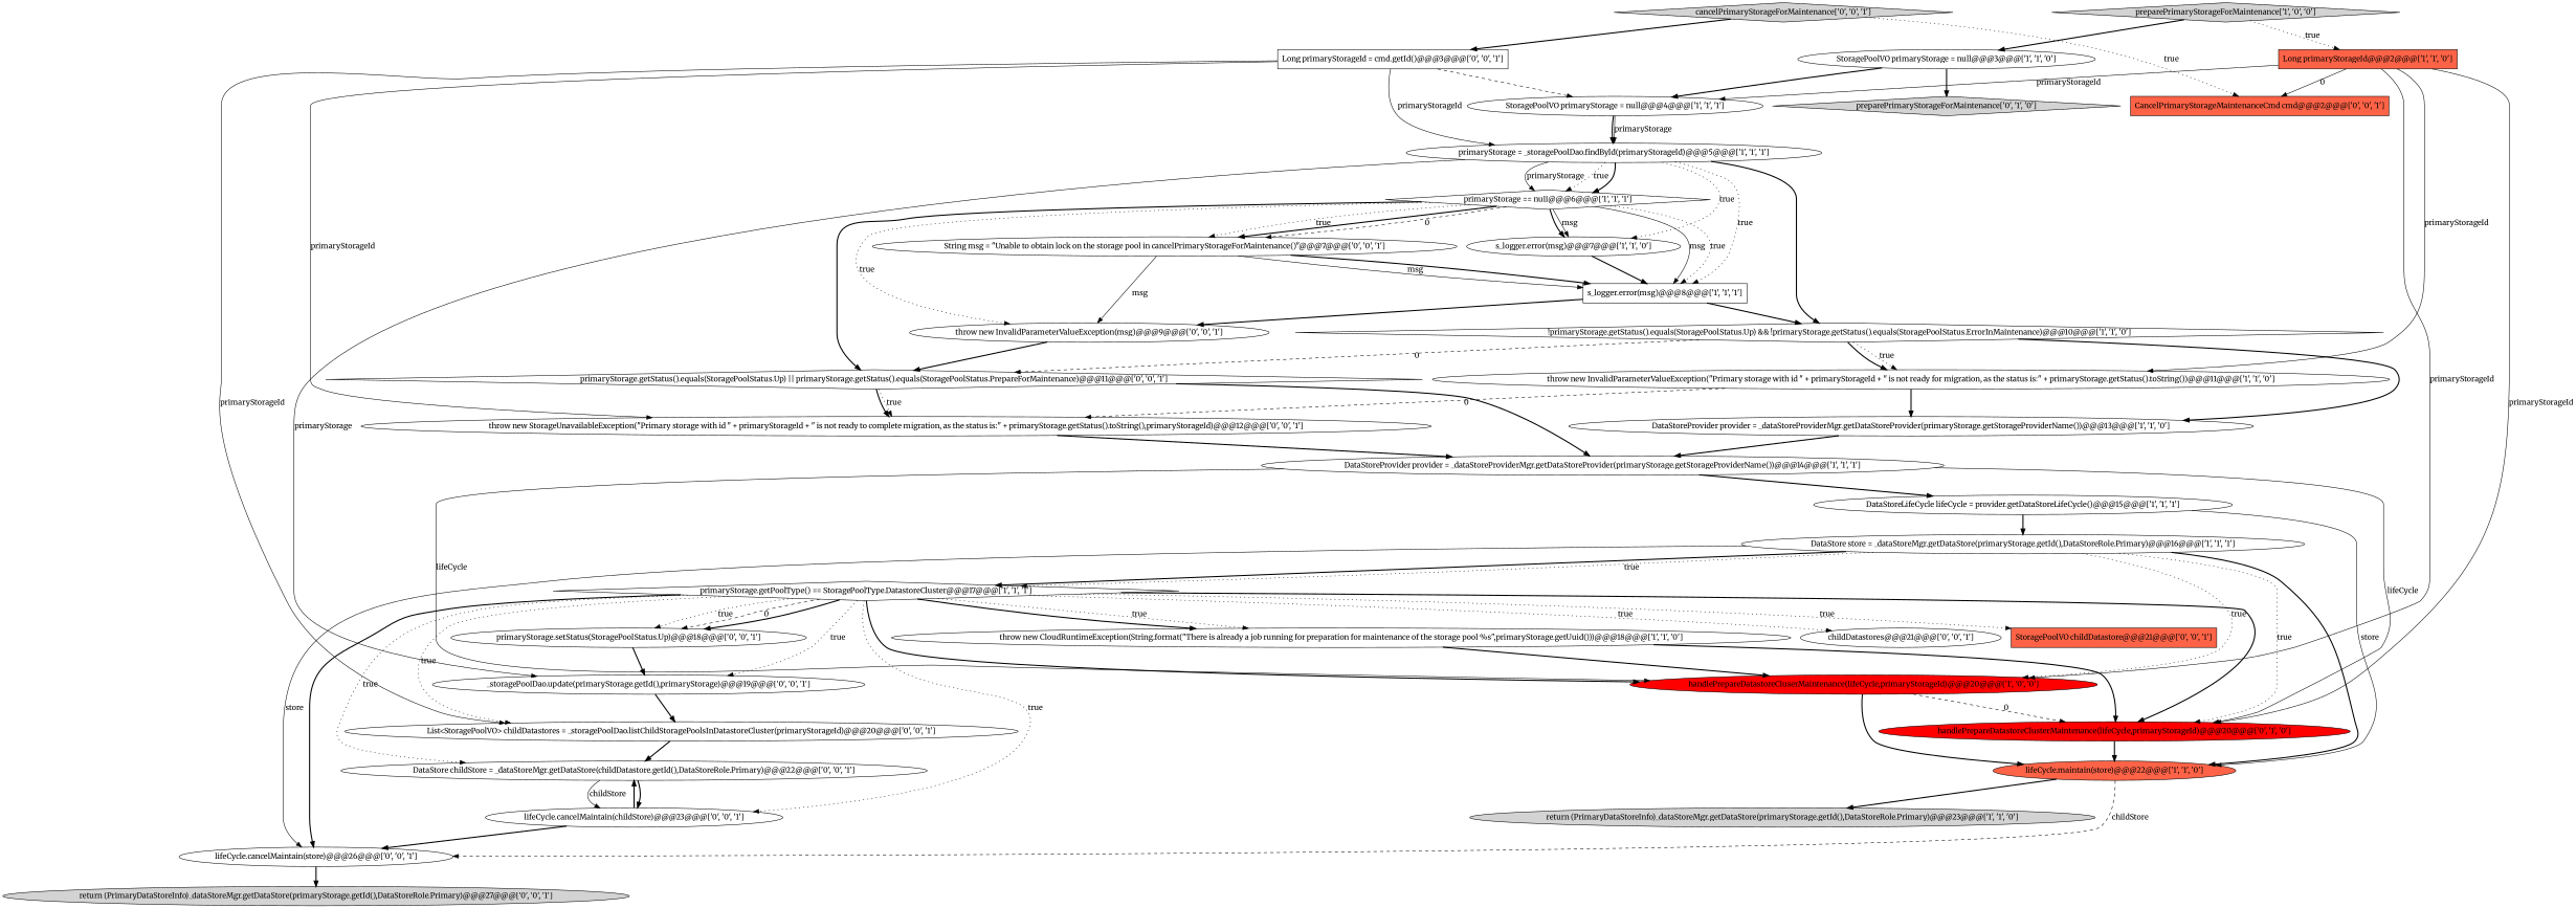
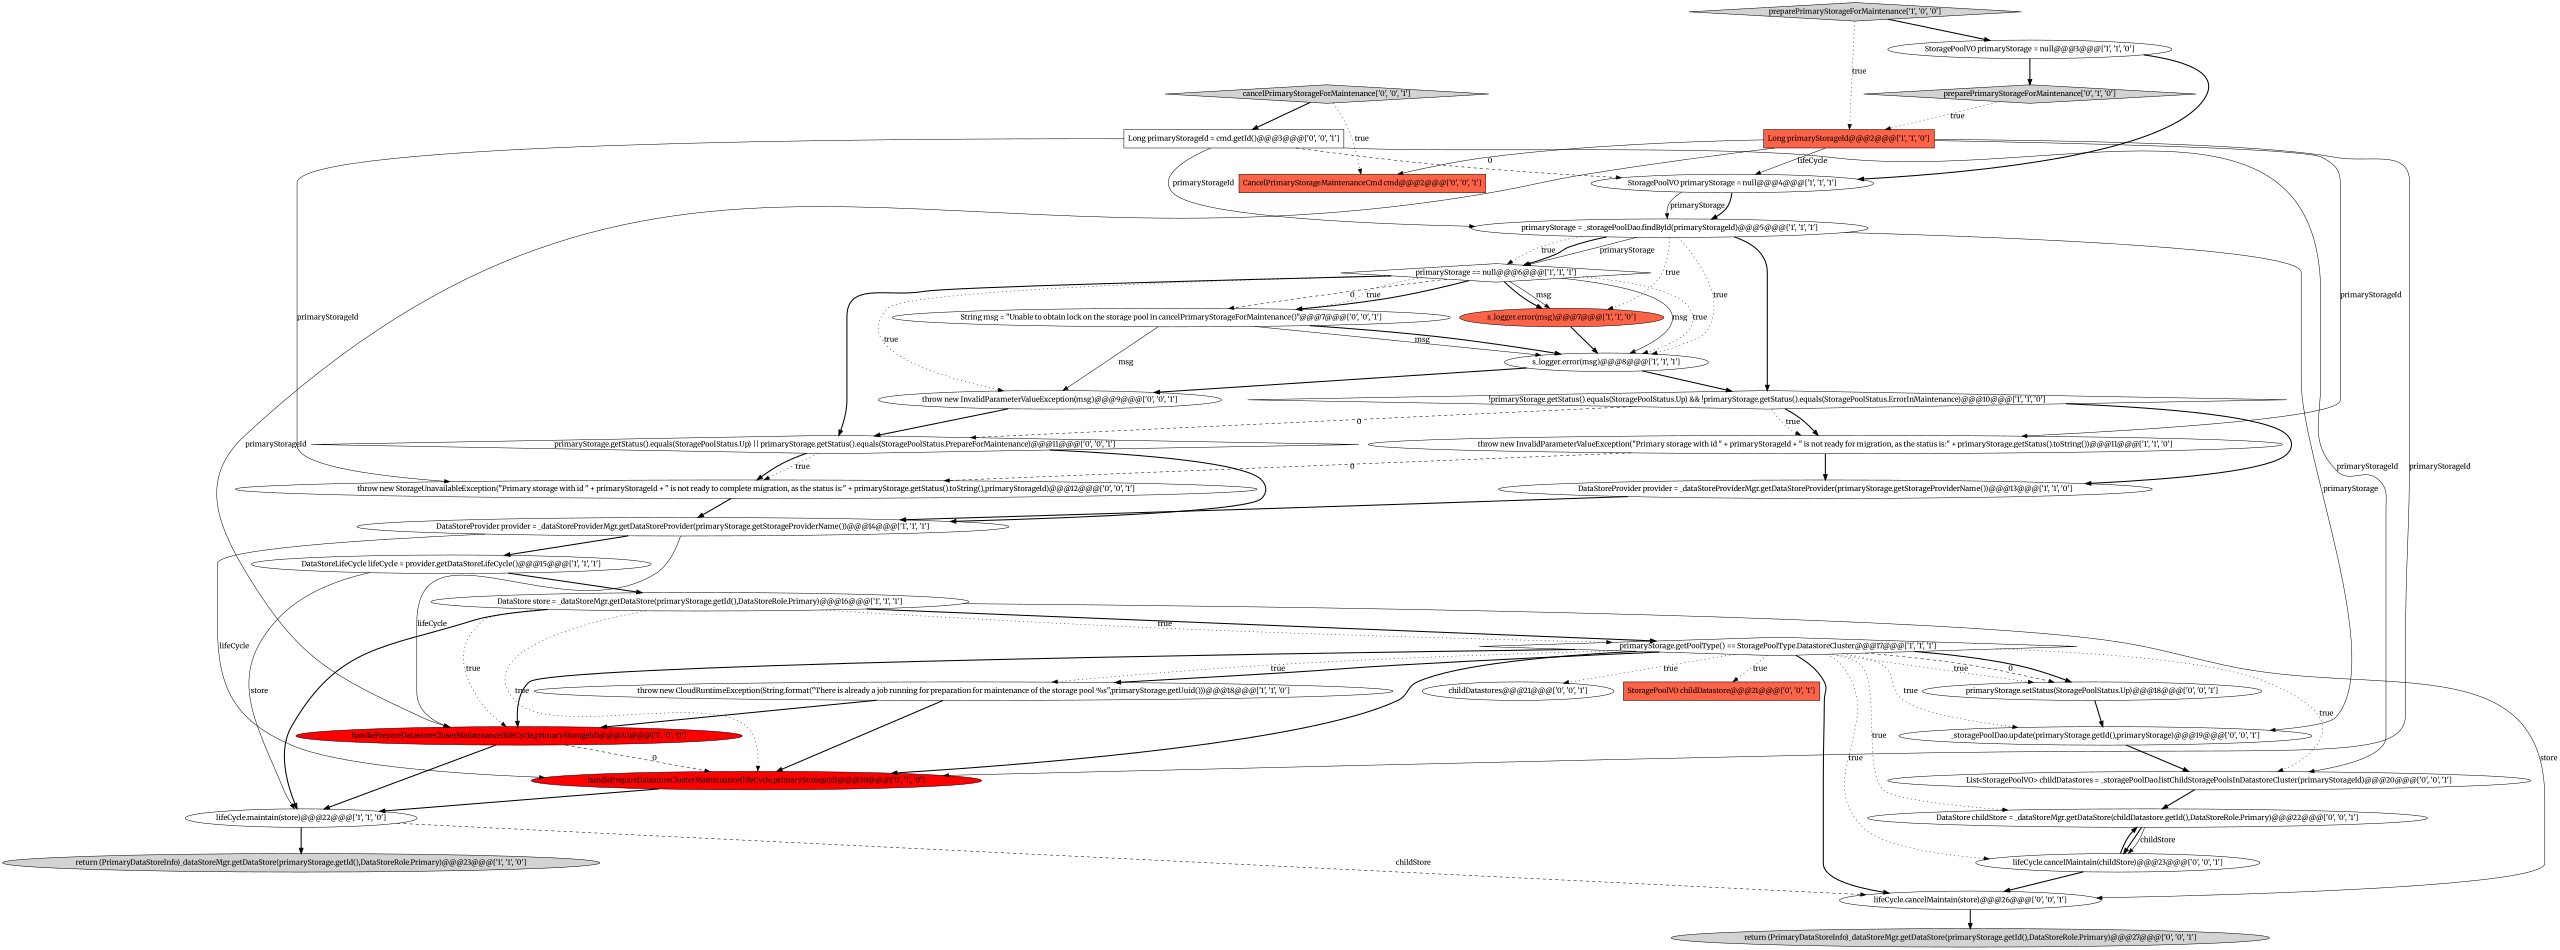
  digraph {
    fontname=Merriweather
    node [fillcolor=white fontname=Merriweather shape=ellipse style=filled]
    edge [fontname=Merriweather style=bold]
-   n1 [label="s_logger.error(msg)@@@7@@@['1', '1', '0']"]
-   n2 [label="s_logger.error(msg)@@@8@@@['1', '1', '1']" shape=box]
+   n1 [fillcolor=tomato label="s_logger.error(msg)@@@7@@@['1', '1', '0']"]
+   n2 [label="s_logger.error(msg)@@@8@@@['1', '1', '1']"]
    n3 [label="throw new InvalidParameterValueException(msg)@@@9@@@['0', '0', '1']"]
    n4 [label="!primaryStorage.getStatus().equals(StoragePoolStatus.Up) && !primaryStorage.getStatus().equals(StoragePoolStatus.ErrorInMaintenance)@@@10@@@['1', '1', '0']" shape=diamond]
    n5 [fillcolor=lightgray label="return (PrimaryDataStoreInfo)_dataStoreMgr.getDataStore(primaryStorage.getId(),DataStoreRole.Primary)@@@23@@@['1', '1', '0']"]
    n6 [label="_storagePoolDao.update(primaryStorage.getId(),primaryStorage)@@@19@@@['0', '0', '1']"]
    n7 [label="List<StoragePoolVO> childDatastores = _storagePoolDao.listChildStoragePoolsInDatastoreCluster(primaryStorageId)@@@20@@@['0', '0', '1']"]
    n8 [label="DataStore childStore = _dataStoreMgr.getDataStore(childDatastore.getId(),DataStoreRole.Primary)@@@22@@@['0', '0', '1']"]
    n9 [label="primaryStorage == null@@@6@@@['1', '1', '1']" shape=diamond]
    n10 [label="String msg = \"Unable to obtain lock on the storage pool in cancelPrimaryStorageForMaintenance()\"@@@7@@@['0', '0', '1']"]
    n11 [label="primaryStorage.getStatus().equals(StoragePoolStatus.Up) || primaryStorage.getStatus().equals(StoragePoolStatus.PrepareForMaintenance)@@@11@@@['0', '0', '1']" shape=diamond]
    n12 [label="throw new StorageUnavailableException(\"Primary storage with id \" + primaryStorageId + \" is not ready to complete migration, as the status is:\" + primaryStorage.getStatus().toString(),primaryStorageId)@@@12@@@['0', '0', '1']"]
    n13 [label="DataStoreProvider provider = _dataStoreProviderMgr.getDataStoreProvider(primaryStorage.getStorageProviderName())@@@14@@@['1', '1', '1']"]
    n14 [fillcolor=lightgray label="return (PrimaryDataStoreInfo)_dataStoreMgr.getDataStore(primaryStorage.getId(),DataStoreRole.Primary)@@@27@@@['0', '0', '1']"]
    n15 [fillcolor=tomato label="Long primaryStorageId@@@2@@@['1', '1', '0']" shape=box]
    n16 [fillcolor=tomato label="CancelPrimaryStorageMaintenanceCmd cmd@@@2@@@['0', '0', '1']" shape=box]
    n17 [label="StoragePoolVO primaryStorage = null@@@4@@@['1', '1', '1']"]
    n18 [label="throw new InvalidParameterValueException(\"Primary storage with id \" + primaryStorageId + \" is not ready for migration, as the status is:\" + primaryStorage.getStatus().toString())@@@11@@@['1', '1', '0']"]
    n19 [fillcolor=red label="handlePrepareDatastoreClusterMaintenance(lifeCycle,primaryStorageId)@@@20@@@['0', '1', '0']"]
    n20 [fillcolor=red label="handlePrepareDatastoreCluserMaintenance(lifeCycle,primaryStorageId)@@@20@@@['1', '0', '0']"]
    n21 [label="primaryStorage = _storagePoolDao.findById(primaryStorageId)@@@5@@@['1', '1', '1']"]
    n22 [label="DataStoreProvider provider = _dataStoreProviderMgr.getDataStoreProvider(primaryStorage.getStorageProviderName())@@@13@@@['1', '1', '0']"]
-   n23 [fillcolor=tomato label="lifeCycle.maintain(store)@@@22@@@['1', '1', '0']"]
+   n23 [label="lifeCycle.maintain(store)@@@22@@@['1', '1', '0']"]
    n24 [label="childDatastores@@@21@@@['0', '0', '1']"]
    n25 [label="DataStoreLifeCycle lifeCycle = provider.getDataStoreLifeCycle()@@@15@@@['1', '1', '1']"]
    n26 [label="primaryStorage.setStatus(StoragePoolStatus.Up)@@@18@@@['0', '0', '1']"]
    n27 [label="lifeCycle.cancelMaintain(store)@@@26@@@['0', '0', '1']"]
    n28 [label="lifeCycle.cancelMaintain(childStore)@@@23@@@['0', '0', '1']"]
    n29 [label="DataStore store = _dataStoreMgr.getDataStore(primaryStorage.getId(),DataStoreRole.Primary)@@@16@@@['1', '1', '1']"]
    n30 [label="primaryStorage.getPoolType() == StoragePoolType.DatastoreCluster@@@17@@@['1', '1', '1']" shape=diamond]
    n31 [fillcolor=tomato label="StoragePoolVO childDatastore@@@21@@@['0', '0', '1']" shape=box]
    n32 [label="throw new CloudRuntimeException(String.format(\"There is already a job running for preparation for maintenance of the storage pool %s\",primaryStorage.getUuid()))@@@18@@@['1', '1', '0']"]
    n33 [fillcolor=lightgray label="preparePrimaryStorageForMaintenance['1', '0', '0']" shape=diamond]
    n34 [label="StoragePoolVO primaryStorage = null@@@3@@@['1', '1', '0']"]
    n35 [fillcolor=lightgray label="preparePrimaryStorageForMaintenance['0', '1', '0']" shape=diamond]
    n36 [label="Long primaryStorageId = cmd.getId()@@@3@@@['0', '0', '1']" shape=box]
    n37 [fillcolor=lightgray label="cancelPrimaryStorageForMaintenance['0', '0', '1']" shape=diamond]
    n1 -> n2
    n2 -> n3
    n2 -> n4
    n3 -> n11
    n4 -> n11 [label=0 style=dashed]
    n4 -> n18 [label=true style=dotted]
    n4 -> n18
    n4 -> n22
    n6 -> n7
    n7 -> n8
    n8 -> n28
    n8 -> n28 [label=childStore style=solid]
    n9 -> n1 [label=msg style=solid]
    n9 -> n1
    n9 -> n2 [label=msg style=solid]
    n9 -> n2 [label=true style=dotted]
    n9 -> n3 [label=true style=dotted]
    n9 -> n10
    n9 -> n10 [label=0 style=dashed]
    n9 -> n10 [label=true style=dotted]
    n9 -> n11
    n10 -> n2 [label=msg style=solid]
    n10 -> n2
    n10 -> n3 [label=msg style=solid]
    n11 -> n12 [label=true style=dotted]
    n11 -> n12
    n11 -> n13
    n12 -> n13
    n13 -> n19 [label=lifeCycle style=solid]
    n13 -> n20 [label=lifeCycle style=solid]
    n13 -> n25
    n15 -> n16 [label=0 style=solid]
-   n15 -> n17 [label=primaryStorageId style=solid]
+   n15 -> n17 [label=lifeCycle style=solid]
    n15 -> n18 [label=primaryStorageId style=solid]
    n15 -> n19 [label=primaryStorageId style=solid]
    n15 -> n20 [label=primaryStorageId style=solid]
    n17 -> n21 [label=primaryStorage style=solid]
    n17 -> n21
    n18 -> n12 [label=0 style=dashed]
    n18 -> n22
    n19 -> n23
    n20 -> n19 [label=0 style=dashed]
    n20 -> n23
    n21 -> n1 [label=true style=dotted]
    n21 -> n2 [label=true style=dotted]
    n21 -> n4
    n21 -> n6 [label=primaryStorage style=solid]
    n21 -> n9 [label=primaryStorage style=solid]
    n21 -> n9 [label=true style=dotted]
    n21 -> n9
    n22 -> n13
    n23 -> n5
    n23 -> n27 [label=childStore style=dashed]
    n25 -> n23 [label=store style=solid]
    n25 -> n29
    n26 -> n6
    n27 -> n14
    n28 -> n8
    n28 -> n27
    n29 -> n19 [label=true style=dotted]
    n29 -> n20 [label=true style=dotted]
    n29 -> n23
    n29 -> n27 [label=store style=solid]
    n29 -> n30
    n29 -> n30 [label=true style=dotted]
    n30 -> n6 [label=true style=dotted]
    n30 -> n7 [label=true style=dotted]
    n30 -> n8 [label=true style=dotted]
    n30 -> n19
    n30 -> n20
    n30 -> n24 [label=true style=dotted]
    n30 -> n26 [label=true style=dotted]
    n30 -> n26 [label=0 style=dashed]
    n30 -> n26
    n30 -> n27
    n30 -> n28 [label=true style=dotted]
    n30 -> n31 [label=true style=dotted]
    n30 -> n32 [label=true style=dotted]
    n30 -> n32
    n32 -> n19
    n32 -> n20
    n33 -> n15 [label=true style=dotted]
    n33 -> n34
    n34 -> n17
    n34 -> n35
+   n35 -> n15 [label=true style=dotted]
    n36 -> n7 [label=primaryStorageId style=solid]
    n36 -> n12 [label=primaryStorageId style=solid]
    n36 -> n17 [style=dashed]
    n36 -> n21 [label=primaryStorageId style=solid]
    n37 -> n16 [label=true style=dotted]
    n37 -> n36
  }
